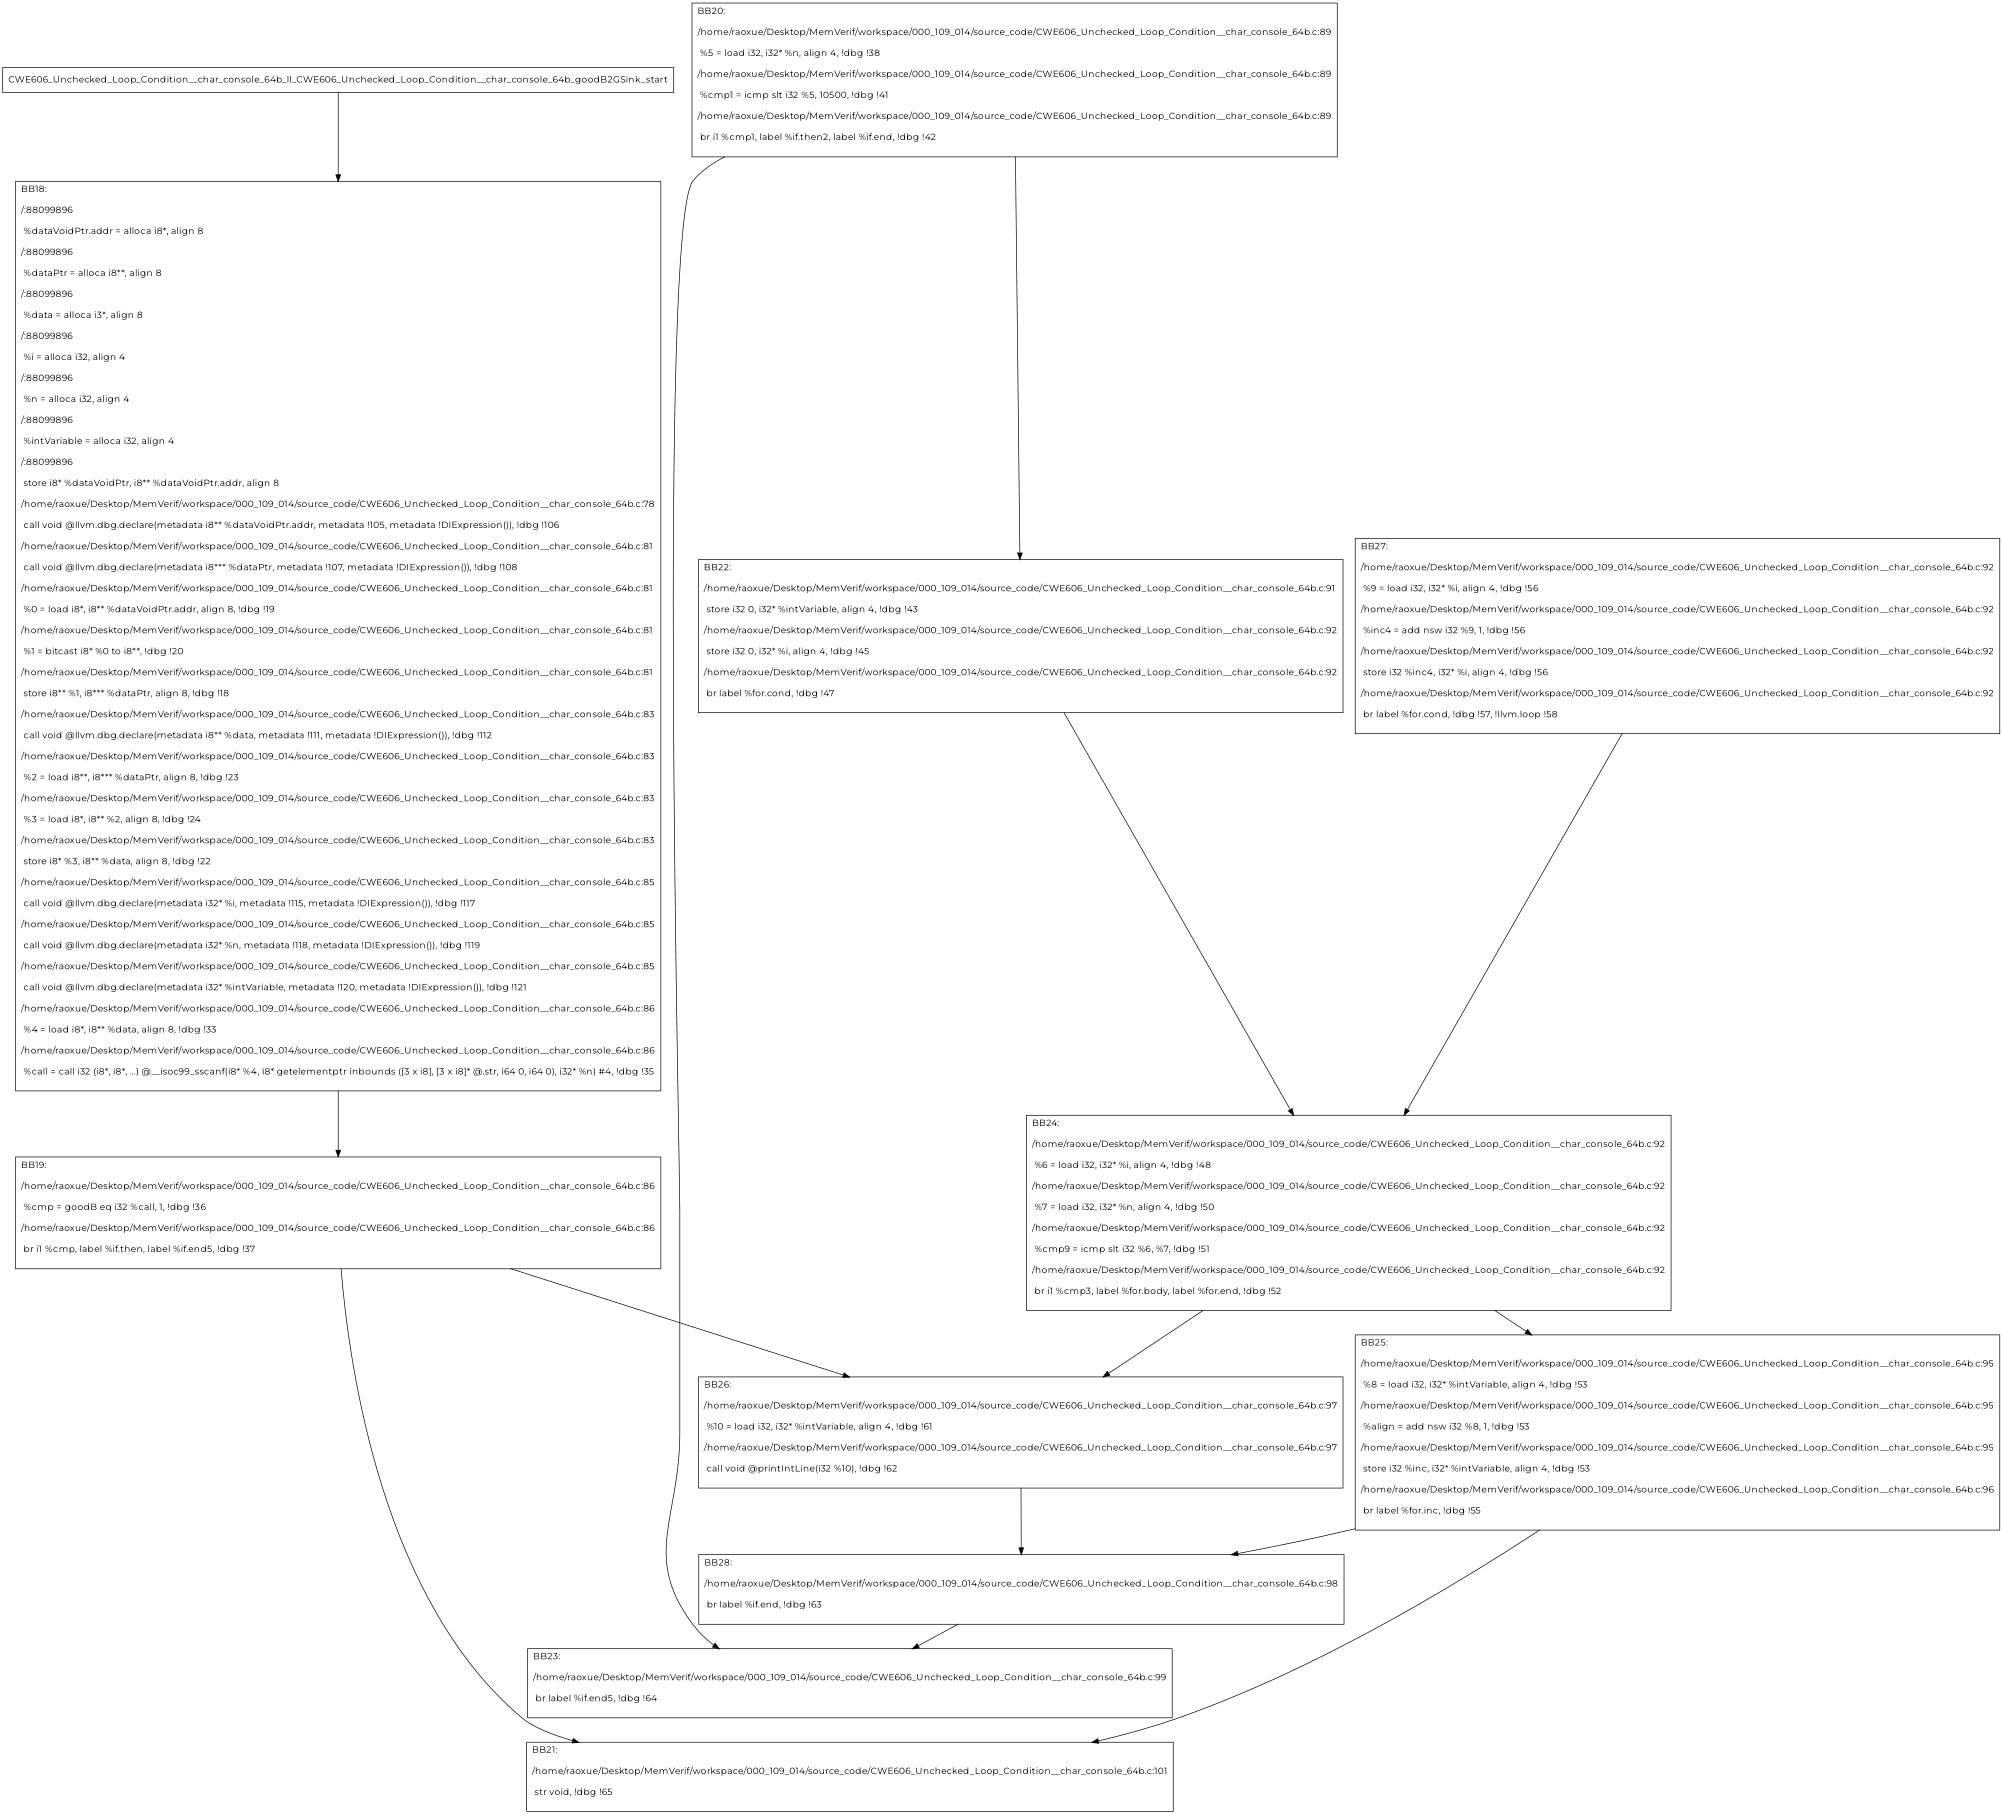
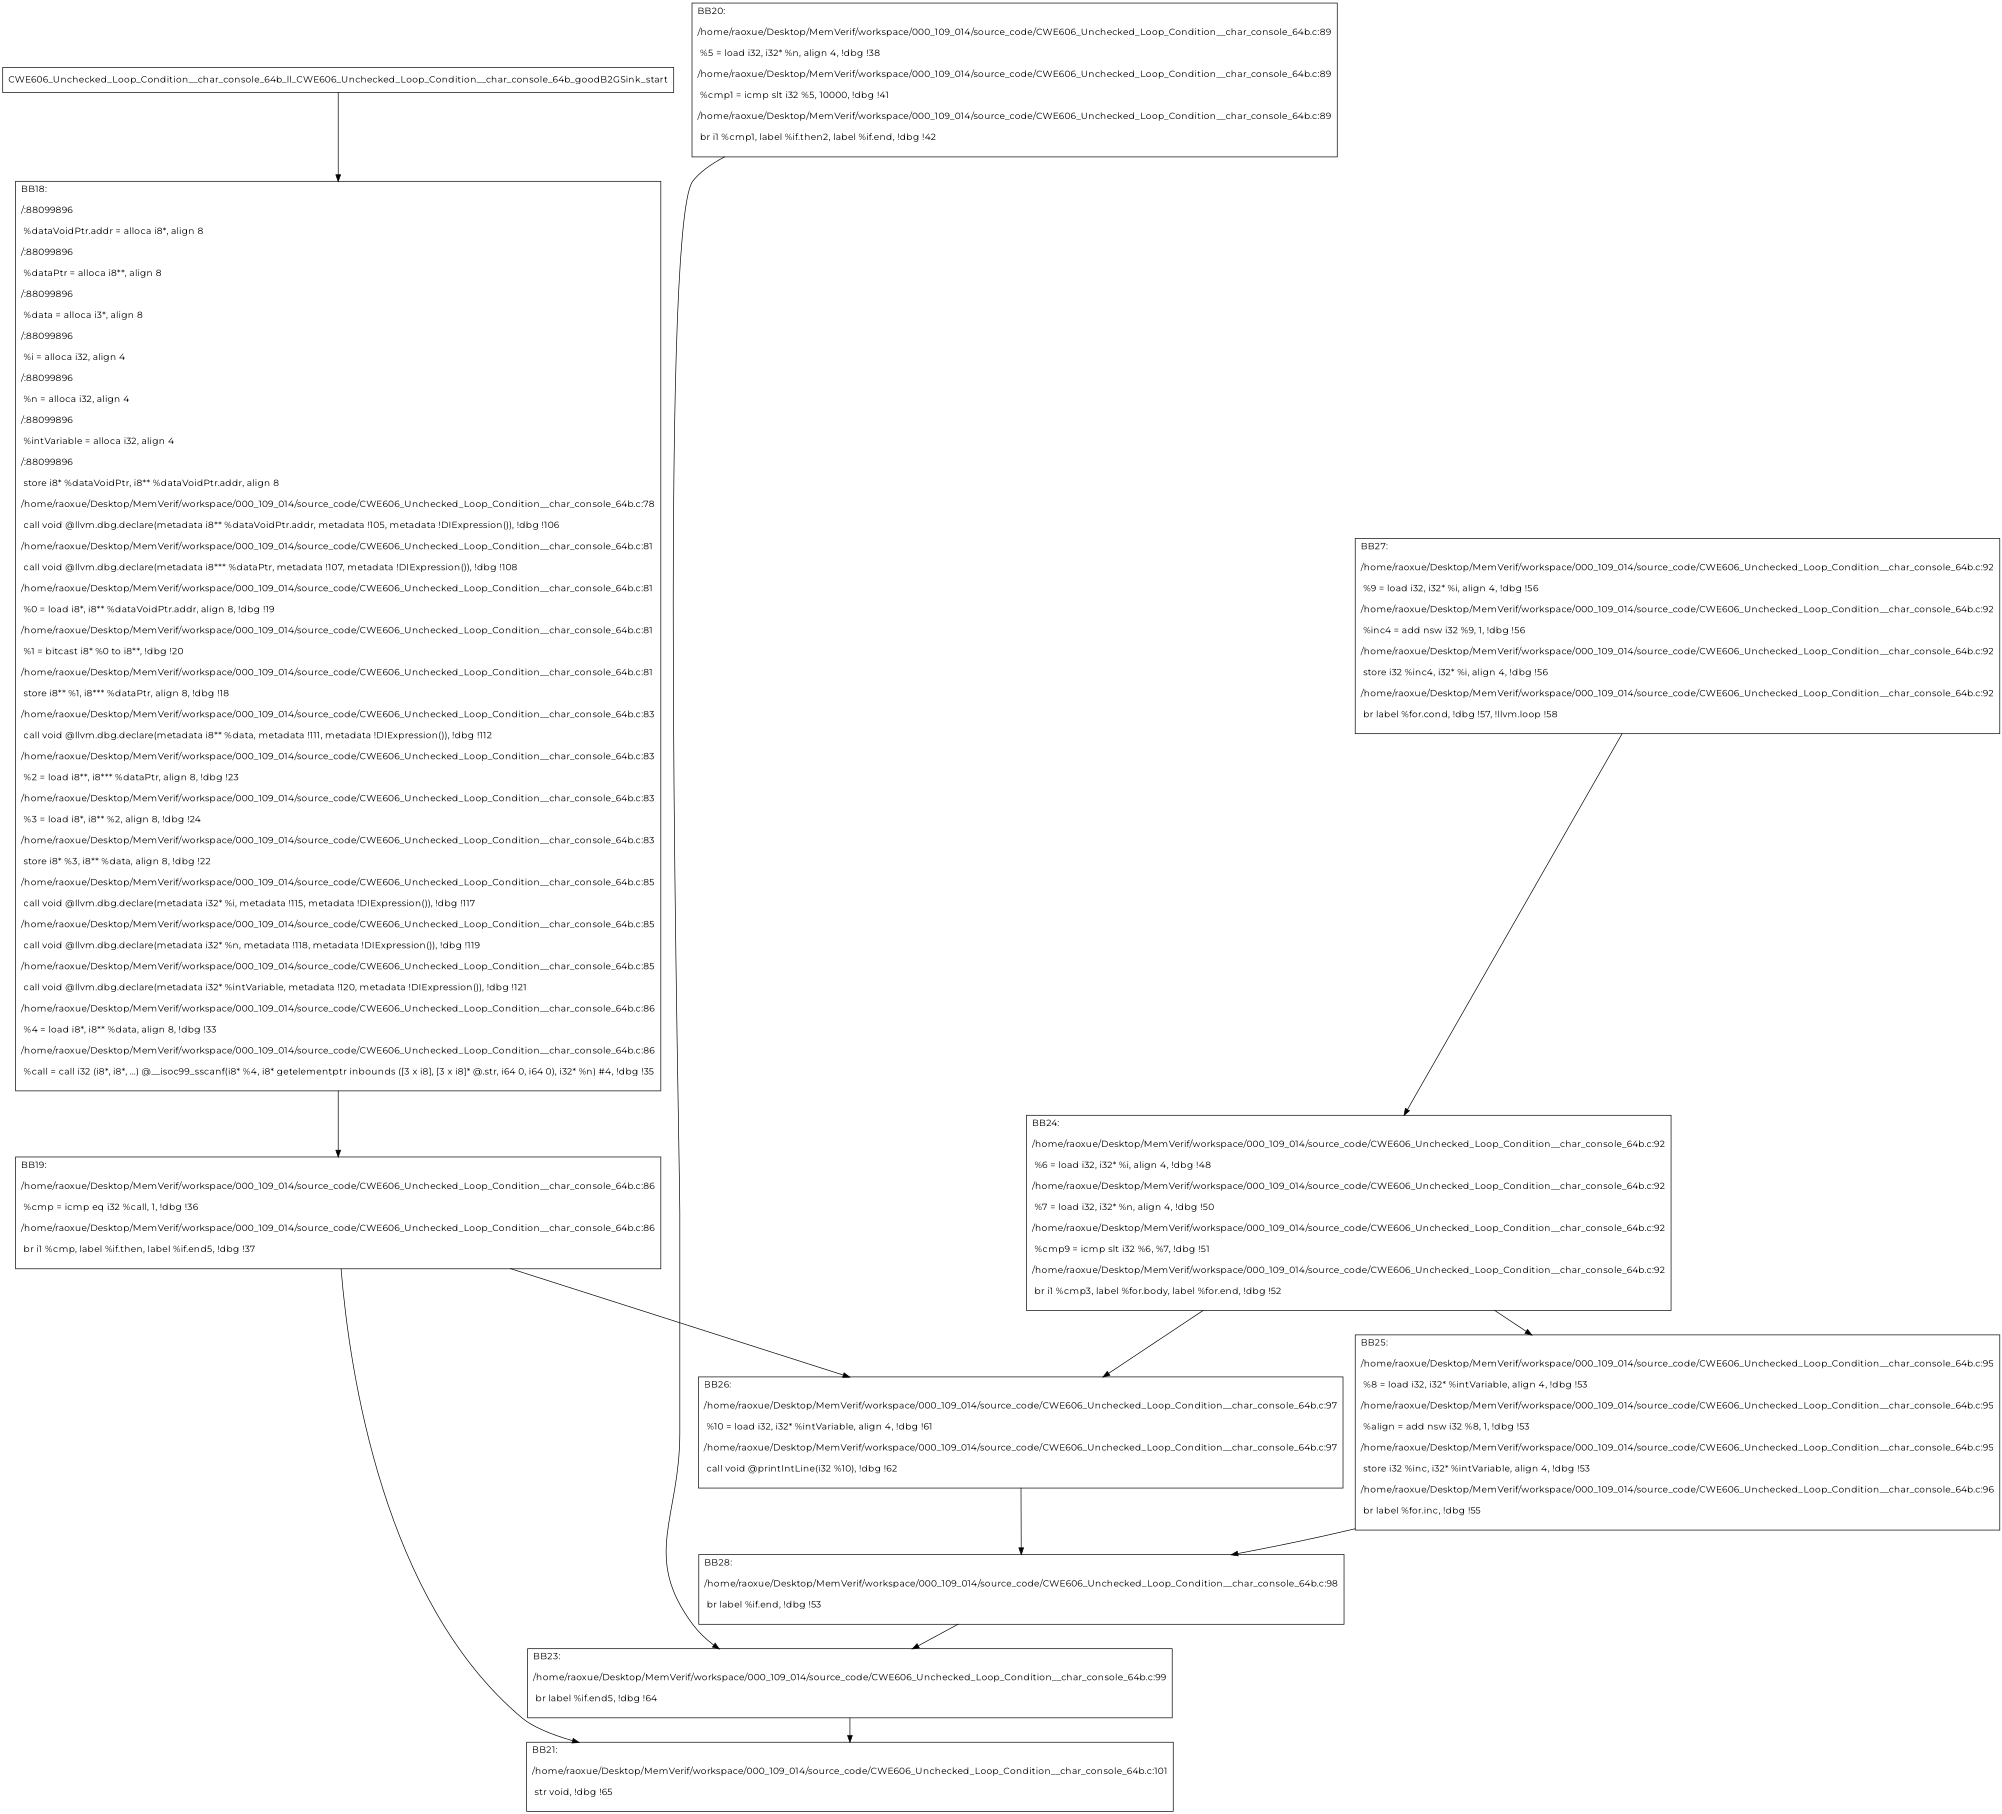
  digraph {
    fontname=Montserrat
    node [fontname=Montserrat shape=record]
    edge [fontname=Montserrat]
    n1 [label="{CWE606_Unchecked_Loop_Condition__char_console_64b_ll_CWE606_Unchecked_Loop_Condition__char_console_64b_goodB2GSink_start}"]
    n2 [label="{BB18:\l\l/:88099896\l\n  %dataVoidPtr.addr = alloca i8*, align 8\l\n/:88099896\l\n  %dataPtr = alloca i8**, align 8\l\n/:88099896\l\n  %data = alloca i3*, align 8\l\n/:88099896\l\n  %i = alloca i32, align 4\l\n/:88099896\l\n  %n = alloca i32, align 4\l\n/:88099896\l\n  %intVariable = alloca i32, align 4\l\n/:88099896\l\n  store i8* %dataVoidPtr, i8** %dataVoidPtr.addr, align 8\l\n/home/raoxue/Desktop/MemVerif/workspace/000_109_014/source_code/CWE606_Unchecked_Loop_Condition__char_console_64b.c:78\l\n  call void @llvm.dbg.declare(metadata i8** %dataVoidPtr.addr, metadata !105, metadata !DIExpression()), !dbg !106\l\n/home/raoxue/Desktop/MemVerif/workspace/000_109_014/source_code/CWE606_Unchecked_Loop_Condition__char_console_64b.c:81\l\n  call void @llvm.dbg.declare(metadata i8*** %dataPtr, metadata !107, metadata !DIExpression()), !dbg !108\l\n/home/raoxue/Desktop/MemVerif/workspace/000_109_014/source_code/CWE606_Unchecked_Loop_Condition__char_console_64b.c:81\l\n  %0 = load i8*, i8** %dataVoidPtr.addr, align 8, !dbg !19\l\n/home/raoxue/Desktop/MemVerif/workspace/000_109_014/source_code/CWE606_Unchecked_Loop_Condition__char_console_64b.c:81\l\n  %1 = bitcast i8* %0 to i8**, !dbg !20\l\n/home/raoxue/Desktop/MemVerif/workspace/000_109_014/source_code/CWE606_Unchecked_Loop_Condition__char_console_64b.c:81\l\n  store i8** %1, i8*** %dataPtr, align 8, !dbg !18\l\n/home/raoxue/Desktop/MemVerif/workspace/000_109_014/source_code/CWE606_Unchecked_Loop_Condition__char_console_64b.c:83\l\n  call void @llvm.dbg.declare(metadata i8** %data, metadata !111, metadata !DIExpression()), !dbg !112\l\n/home/raoxue/Desktop/MemVerif/workspace/000_109_014/source_code/CWE606_Unchecked_Loop_Condition__char_console_64b.c:83\l\n  %2 = load i8**, i8*** %dataPtr, align 8, !dbg !23\l\n/home/raoxue/Desktop/MemVerif/workspace/000_109_014/source_code/CWE606_Unchecked_Loop_Condition__char_console_64b.c:83\l\n  %3 = load i8*, i8** %2, align 8, !dbg !24\l\n/home/raoxue/Desktop/MemVerif/workspace/000_109_014/source_code/CWE606_Unchecked_Loop_Condition__char_console_64b.c:83\l\n  store i8* %3, i8** %data, align 8, !dbg !22\l\n/home/raoxue/Desktop/MemVerif/workspace/000_109_014/source_code/CWE606_Unchecked_Loop_Condition__char_console_64b.c:85\l\n  call void @llvm.dbg.declare(metadata i32* %i, metadata !115, metadata !DIExpression()), !dbg !117\l\n/home/raoxue/Desktop/MemVerif/workspace/000_109_014/source_code/CWE606_Unchecked_Loop_Condition__char_console_64b.c:85\l\n  call void @llvm.dbg.declare(metadata i32* %n, metadata !118, metadata !DIExpression()), !dbg !119\l\n/home/raoxue/Desktop/MemVerif/workspace/000_109_014/source_code/CWE606_Unchecked_Loop_Condition__char_console_64b.c:85\l\n  call void @llvm.dbg.declare(metadata i32* %intVariable, metadata !120, metadata !DIExpression()), !dbg !121\l\n/home/raoxue/Desktop/MemVerif/workspace/000_109_014/source_code/CWE606_Unchecked_Loop_Condition__char_console_64b.c:86\l\n  %4 = load i8*, i8** %data, align 8, !dbg !33\l\n/home/raoxue/Desktop/MemVerif/workspace/000_109_014/source_code/CWE606_Unchecked_Loop_Condition__char_console_64b.c:86\l\n  %call = call i32 (i8*, i8*, ...) @__isoc99_sscanf(i8* %4, i8* getelementptr inbounds ([3 x i8], [3 x i8]* @.str, i64 0, i64 0), i32* %n) #4, !dbg !35\l\n}"]
-   n3 [label="{BB19:\l\l/home/raoxue/Desktop/MemVerif/workspace/000_109_014/source_code/CWE606_Unchecked_Loop_Condition__char_console_64b.c:86\l\n  %cmp = goodB eq i32 %call, 1, !dbg !36\l\n/home/raoxue/Desktop/MemVerif/workspace/000_109_014/source_code/CWE606_Unchecked_Loop_Condition__char_console_64b.c:86\l\n  br i1 %cmp, label %if.then, label %if.end5, !dbg !37\l\n}"]
+   n3 [label="{BB19:\l\l/home/raoxue/Desktop/MemVerif/workspace/000_109_014/source_code/CWE606_Unchecked_Loop_Condition__char_console_64b.c:86\l\n  %cmp = icmp eq i32 %call, 1, !dbg !36\l\n/home/raoxue/Desktop/MemVerif/workspace/000_109_014/source_code/CWE606_Unchecked_Loop_Condition__char_console_64b.c:86\l\n  br i1 %cmp, label %if.then, label %if.end5, !dbg !37\l\n}"]
    n4 [label="{BB21:\l\l/home/raoxue/Desktop/MemVerif/workspace/000_109_014/source_code/CWE606_Unchecked_Loop_Condition__char_console_64b.c:101\l\n  str void, !dbg !65\l\n}"]
    n5 [label="{BB26:\l\l/home/raoxue/Desktop/MemVerif/workspace/000_109_014/source_code/CWE606_Unchecked_Loop_Condition__char_console_64b.c:97\l\n  %10 = load i32, i32* %intVariable, align 4, !dbg !61\l\n/home/raoxue/Desktop/MemVerif/workspace/000_109_014/source_code/CWE606_Unchecked_Loop_Condition__char_console_64b.c:97\l\n  call void @printIntLine(i32 %10), !dbg !62\l\n}"]
-   n6 [label="{BB20:\l\l/home/raoxue/Desktop/MemVerif/workspace/000_109_014/source_code/CWE606_Unchecked_Loop_Condition__char_console_64b.c:89\l\n  %5 = load i32, i32* %n, align 4, !dbg !38\l\n/home/raoxue/Desktop/MemVerif/workspace/000_109_014/source_code/CWE606_Unchecked_Loop_Condition__char_console_64b.c:89\l\n  %cmp1 = icmp slt i32 %5, 10500, !dbg !41\l\n/home/raoxue/Desktop/MemVerif/workspace/000_109_014/source_code/CWE606_Unchecked_Loop_Condition__char_console_64b.c:89\l\n  br i1 %cmp1, label %if.then2, label %if.end, !dbg !42\l\n}"]
-   n7 [label="{BB22:\l\l/home/raoxue/Desktop/MemVerif/workspace/000_109_014/source_code/CWE606_Unchecked_Loop_Condition__char_console_64b.c:91\l\n  store i32 0, i32* %intVariable, align 4, !dbg !43\l\n/home/raoxue/Desktop/MemVerif/workspace/000_109_014/source_code/CWE606_Unchecked_Loop_Condition__char_console_64b.c:92\l\n  store i32 0, i32* %i, align 4, !dbg !45\l\n/home/raoxue/Desktop/MemVerif/workspace/000_109_014/source_code/CWE606_Unchecked_Loop_Condition__char_console_64b.c:92\l\n  br label %for.cond, !dbg !47\l\n}"]
+   n6 [label="{BB20:\l\l/home/raoxue/Desktop/MemVerif/workspace/000_109_014/source_code/CWE606_Unchecked_Loop_Condition__char_console_64b.c:89\l\n  %5 = load i32, i32* %n, align 4, !dbg !38\l\n/home/raoxue/Desktop/MemVerif/workspace/000_109_014/source_code/CWE606_Unchecked_Loop_Condition__char_console_64b.c:89\l\n  %cmp1 = icmp slt i32 %5, 10000, !dbg !41\l\n/home/raoxue/Desktop/MemVerif/workspace/000_109_014/source_code/CWE606_Unchecked_Loop_Condition__char_console_64b.c:89\l\n  br i1 %cmp1, label %if.then2, label %if.end, !dbg !42\l\n}"]
    n8 [label="{BB23:\l\l/home/raoxue/Desktop/MemVerif/workspace/000_109_014/source_code/CWE606_Unchecked_Loop_Condition__char_console_64b.c:99\l\n  br label %if.end5, !dbg !64\l\n}"]
    n9 [label="{BB24:\l\l/home/raoxue/Desktop/MemVerif/workspace/000_109_014/source_code/CWE606_Unchecked_Loop_Condition__char_console_64b.c:92\l\n  %6 = load i32, i32* %i, align 4, !dbg !48\l\n/home/raoxue/Desktop/MemVerif/workspace/000_109_014/source_code/CWE606_Unchecked_Loop_Condition__char_console_64b.c:92\l\n  %7 = load i32, i32* %n, align 4, !dbg !50\l\n/home/raoxue/Desktop/MemVerif/workspace/000_109_014/source_code/CWE606_Unchecked_Loop_Condition__char_console_64b.c:92\l\n  %cmp9 = icmp slt i32 %6, %7, !dbg !51\l\n/home/raoxue/Desktop/MemVerif/workspace/000_109_014/source_code/CWE606_Unchecked_Loop_Condition__char_console_64b.c:92\l\n  br i1 %cmp3, label %for.body, label %for.end, !dbg !52\l\n}"]
    n10 [label="{BB25:\l\l/home/raoxue/Desktop/MemVerif/workspace/000_109_014/source_code/CWE606_Unchecked_Loop_Condition__char_console_64b.c:95\l\n  %8 = load i32, i32* %intVariable, align 4, !dbg !53\l\n/home/raoxue/Desktop/MemVerif/workspace/000_109_014/source_code/CWE606_Unchecked_Loop_Condition__char_console_64b.c:95\l\n  %align = add nsw i32 %8, 1, !dbg !53\l\n/home/raoxue/Desktop/MemVerif/workspace/000_109_014/source_code/CWE606_Unchecked_Loop_Condition__char_console_64b.c:95\l\n  store i32 %inc, i32* %intVariable, align 4, !dbg !53\l\n/home/raoxue/Desktop/MemVerif/workspace/000_109_014/source_code/CWE606_Unchecked_Loop_Condition__char_console_64b.c:96\l\n  br label %for.inc, !dbg !55\l\n}"]
-   n11 [label="{BB28:\l\l/home/raoxue/Desktop/MemVerif/workspace/000_109_014/source_code/CWE606_Unchecked_Loop_Condition__char_console_64b.c:98\l\n  br label %if.end, !dbg !63\l\n}"]
+   n11 [label="{BB28:\l\l/home/raoxue/Desktop/MemVerif/workspace/000_109_014/source_code/CWE606_Unchecked_Loop_Condition__char_console_64b.c:98\l\n  br label %if.end, !dbg !53\l\n}"]
    n12 [label="{BB27:\l\l/home/raoxue/Desktop/MemVerif/workspace/000_109_014/source_code/CWE606_Unchecked_Loop_Condition__char_console_64b.c:92\l\n  %9 = load i32, i32* %i, align 4, !dbg !56\l\n/home/raoxue/Desktop/MemVerif/workspace/000_109_014/source_code/CWE606_Unchecked_Loop_Condition__char_console_64b.c:92\l\n  %inc4 = add nsw i32 %9, 1, !dbg !56\l\n/home/raoxue/Desktop/MemVerif/workspace/000_109_014/source_code/CWE606_Unchecked_Loop_Condition__char_console_64b.c:92\l\n  store i32 %inc4, i32* %i, align 4, !dbg !56\l\n/home/raoxue/Desktop/MemVerif/workspace/000_109_014/source_code/CWE606_Unchecked_Loop_Condition__char_console_64b.c:92\l\n  br label %for.cond, !dbg !57, !llvm.loop !58\l\n}"]
    n1 -> n2
    n2 -> n3
    n3 -> n4
    n3 -> n5
    n5 -> n11
-   n6 -> n7
    n6 -> n8
-   n7 -> n9
-   n10 -> n4
+   n8 -> n4
    n9 -> n5
    n9 -> n10
    n10 -> n11
    n11 -> n8
    n12 -> n9
  }
